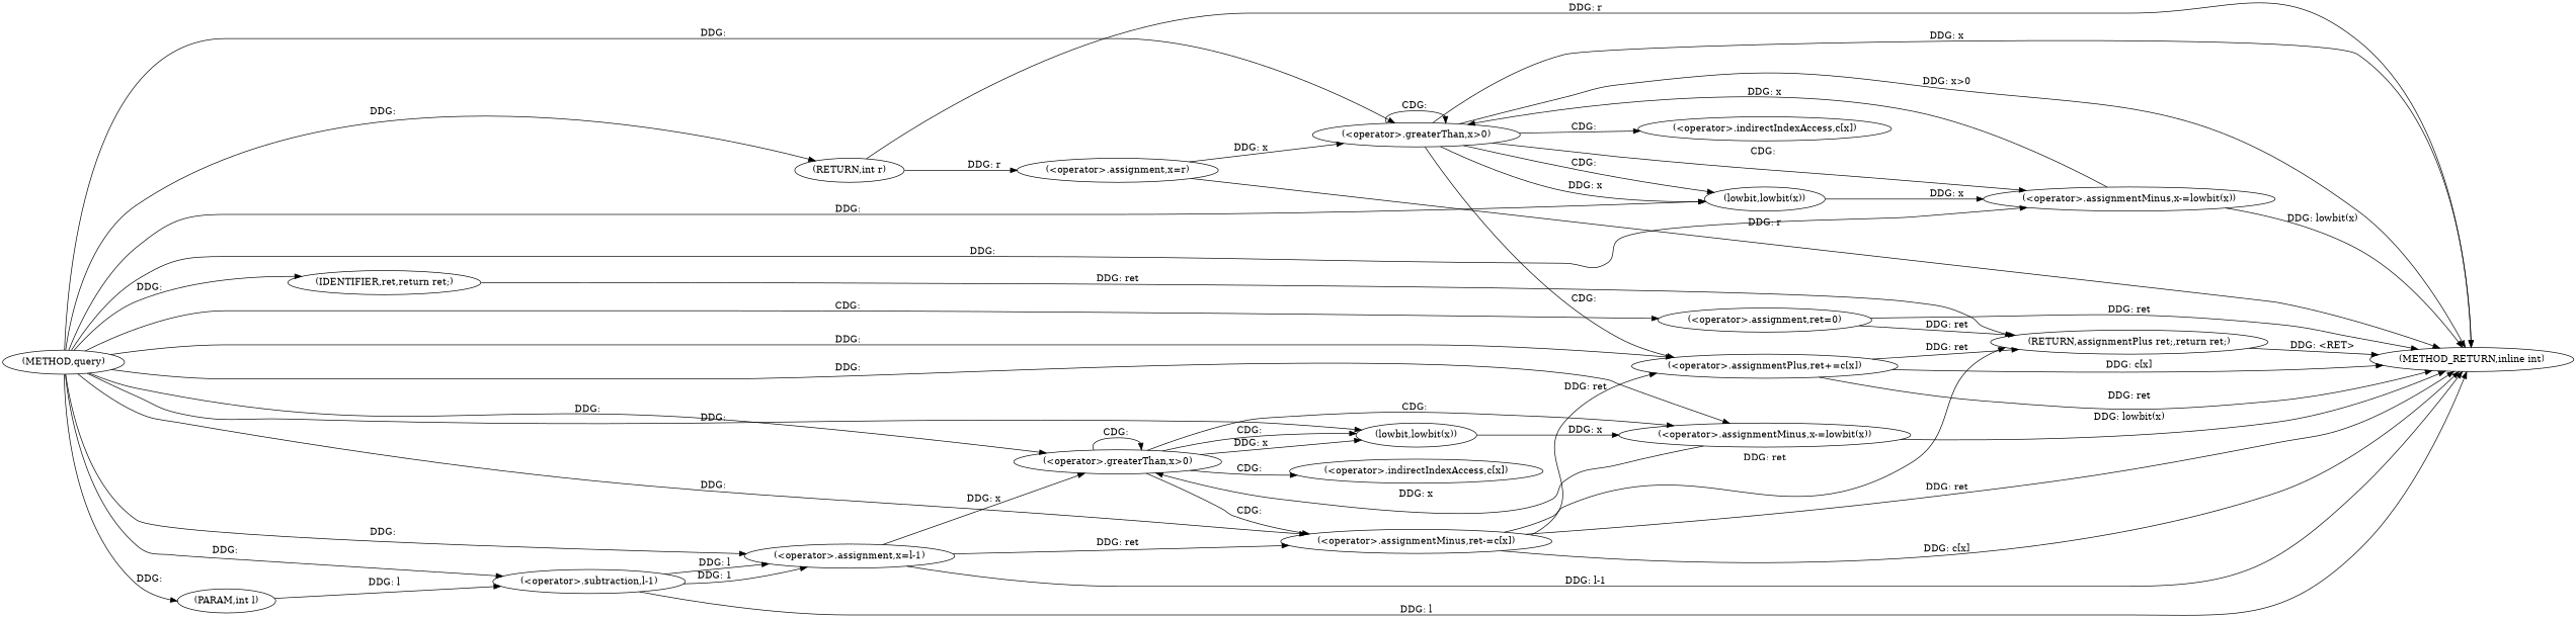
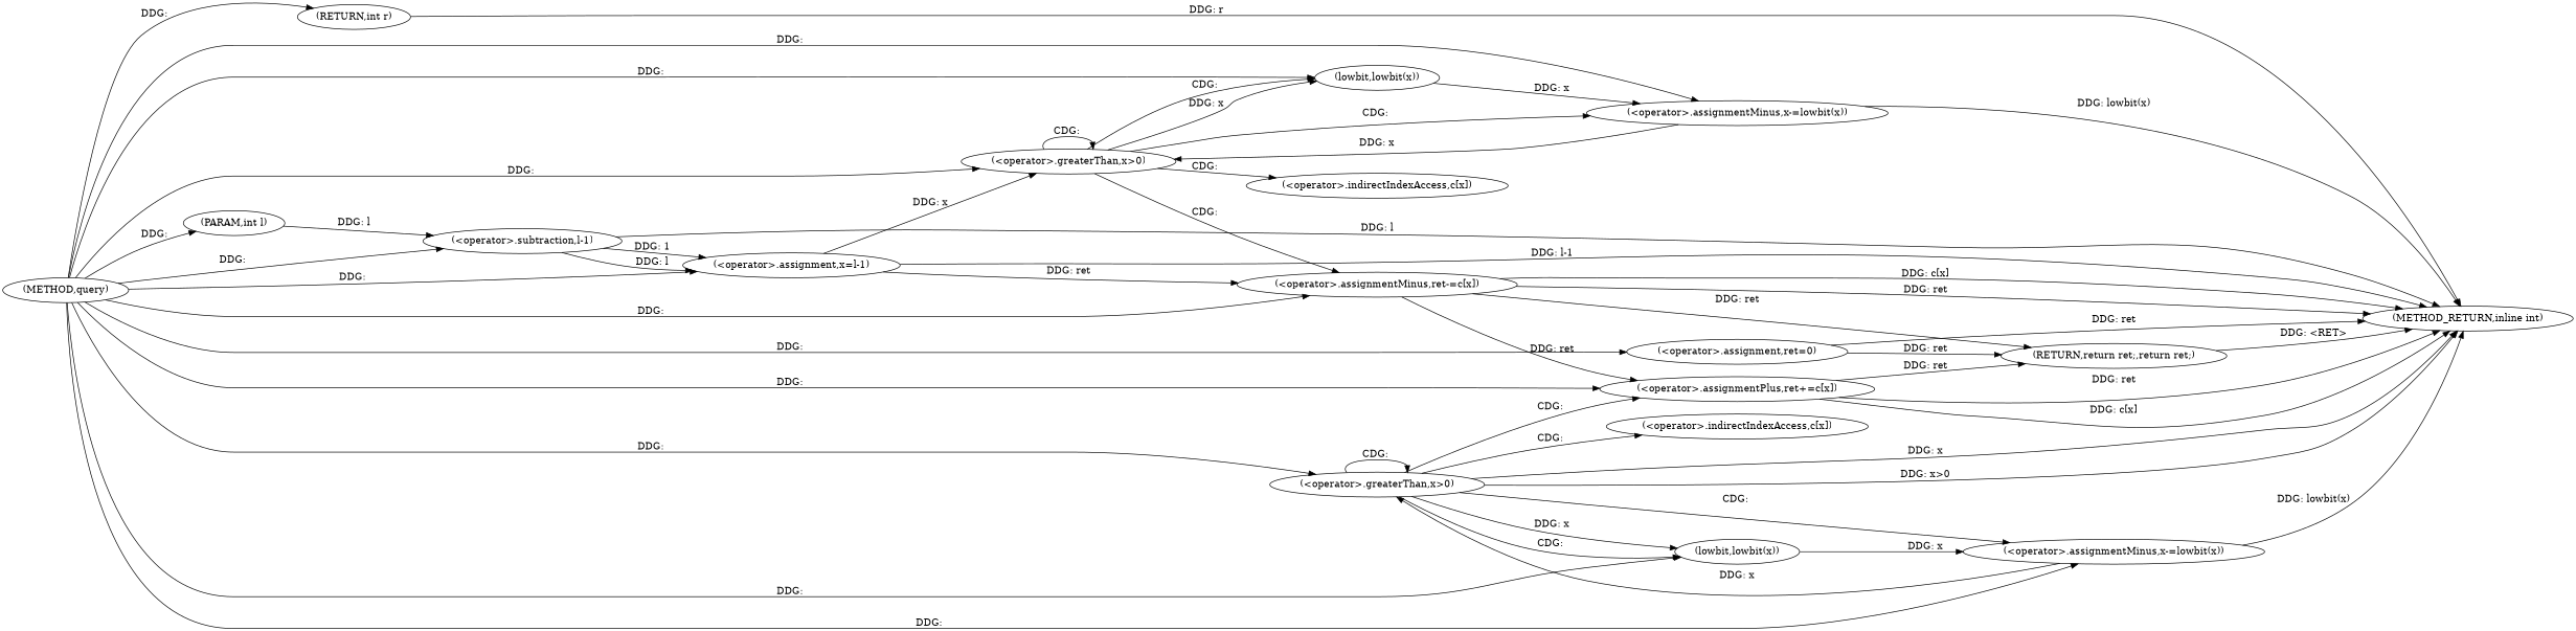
  digraph {
    rankdir=LR
    n1 [label="(METHOD,query)"]
    n2 [label="(PARAM,int l)"]
    n3 [label="(RETURN,int r)"]
    n4 [label="(<operator>.assignment,ret=0)"]
    n5 [label="(<operator>.assignment,x=l-1)"]
    n6 [label="(<operator>.greaterThan,x>0)"]
    n7 [label="(<operator>.assignmentMinus,x-=lowbit(x))"]
    n8 [label="(<operator>.assignmentMinus,ret-=c[x])"]
    n9 [label="(<operator>.greaterThan,x>0)"]
    n10 [label="(<operator>.assignmentMinus,x-=lowbit(x))"]
    n11 [label="(<operator>.assignmentPlus,ret+=c[x])"]
-   n12 [label="(IDENTIFIER,ret,return ret;)"]
    n13 [label="(<operator>.subtraction,l-1)"]
    n14 [label="(lowbit,lowbit(x))"]
    n15 [label="(lowbit,lowbit(x))"]
-   n16 [label="(<operator>.assignment,x=r)"]
    n17 [label="(METHOD_RETURN,inline int)"]
-   n18 [label="(RETURN,assignmentPlus ret;,return ret;)"]
+   n18 [label="(RETURN,return ret;,return ret;)"]
    n19 [label="(<operator>.indirectIndexAccess,c[x])"]
    n20 [label="(<operator>.indirectIndexAccess,c[x])"]
    n1 -> n2 [label="DDG: "]
    n1 -> n3 [label="DDG: "]
-   n1 -> n4 [label="CDG: "]
+   n1 -> n4 [label="DDG: "]
    n1 -> n5 [label="DDG: "]
    n1 -> n6 [label="DDG: "]
    n1 -> n7 [label="DDG: "]
    n1 -> n8 [label="DDG: "]
    n1 -> n9 [label="DDG: "]
    n1 -> n10 [label="DDG: "]
    n1 -> n11 [label="DDG: "]
-   n1 -> n12 [label="DDG: "]
    n1 -> n13 [label="DDG: "]
    n1 -> n14 [label="DDG: "]
    n1 -> n15 [label="DDG: "]
    n2 -> n13 [label="DDG: l"]
-   n3 -> n16 [label="DDG: r"]
    n3 -> n17 [label="DDG: r"]
    n4 -> n17 [label="DDG: ret"]
    n4 -> n18 [label="DDG: ret"]
    n5 -> n6 [label="DDG: x"]
    n5 -> n8 [label="DDG: ret"]
    n5 -> n17 [label="DDG: l-1"]
    n6 -> n6 [label="CDG: "]
    n6 -> n7 [label="CDG: "]
    n6 -> n8 [label="CDG: "]
    n6 -> n14 [label="DDG: x"]
    n6 -> n14 [label="CDG: "]
    n6 -> n19 [label="CDG: "]
    n7 -> n6 [label="DDG: x"]
    n7 -> n17 [label="DDG: lowbit(x)"]
    n8 -> n11 [label="DDG: ret"]
    n8 -> n17 [label="DDG: ret"]
    n8 -> n17 [label="DDG: c[x]"]
    n8 -> n18 [label="DDG: ret"]
    n9 -> n9 [label="CDG: "]
    n9 -> n10 [label="CDG: "]
    n9 -> n11 [label="CDG: "]
    n9 -> n15 [label="DDG: x"]
    n9 -> n15 [label="CDG: "]
    n9 -> n17 [label="DDG: x"]
    n9 -> n17 [label="DDG: x>0"]
    n9 -> n20 [label="CDG: "]
    n10 -> n9 [label="DDG: x"]
    n10 -> n17 [label="DDG: lowbit(x)"]
    n11 -> n17 [label="DDG: ret"]
    n11 -> n17 [label="DDG: c[x]"]
    n11 -> n18 [label="DDG: ret"]
-   n12 -> n18 [label="DDG: ret"]
    n13 -> n5 [label="DDG: 1"]
    n13 -> n5 [label="DDG: l"]
    n13 -> n17 [label="DDG: l"]
    n14 -> n7 [label="DDG: x"]
    n15 -> n10 [label="DDG: x"]
-   n16 -> n9 [label="DDG: x"]
-   n16 -> n17 [label="DDG: r"]
    n18 -> n17 [label="DDG: <RET>"]
  }
